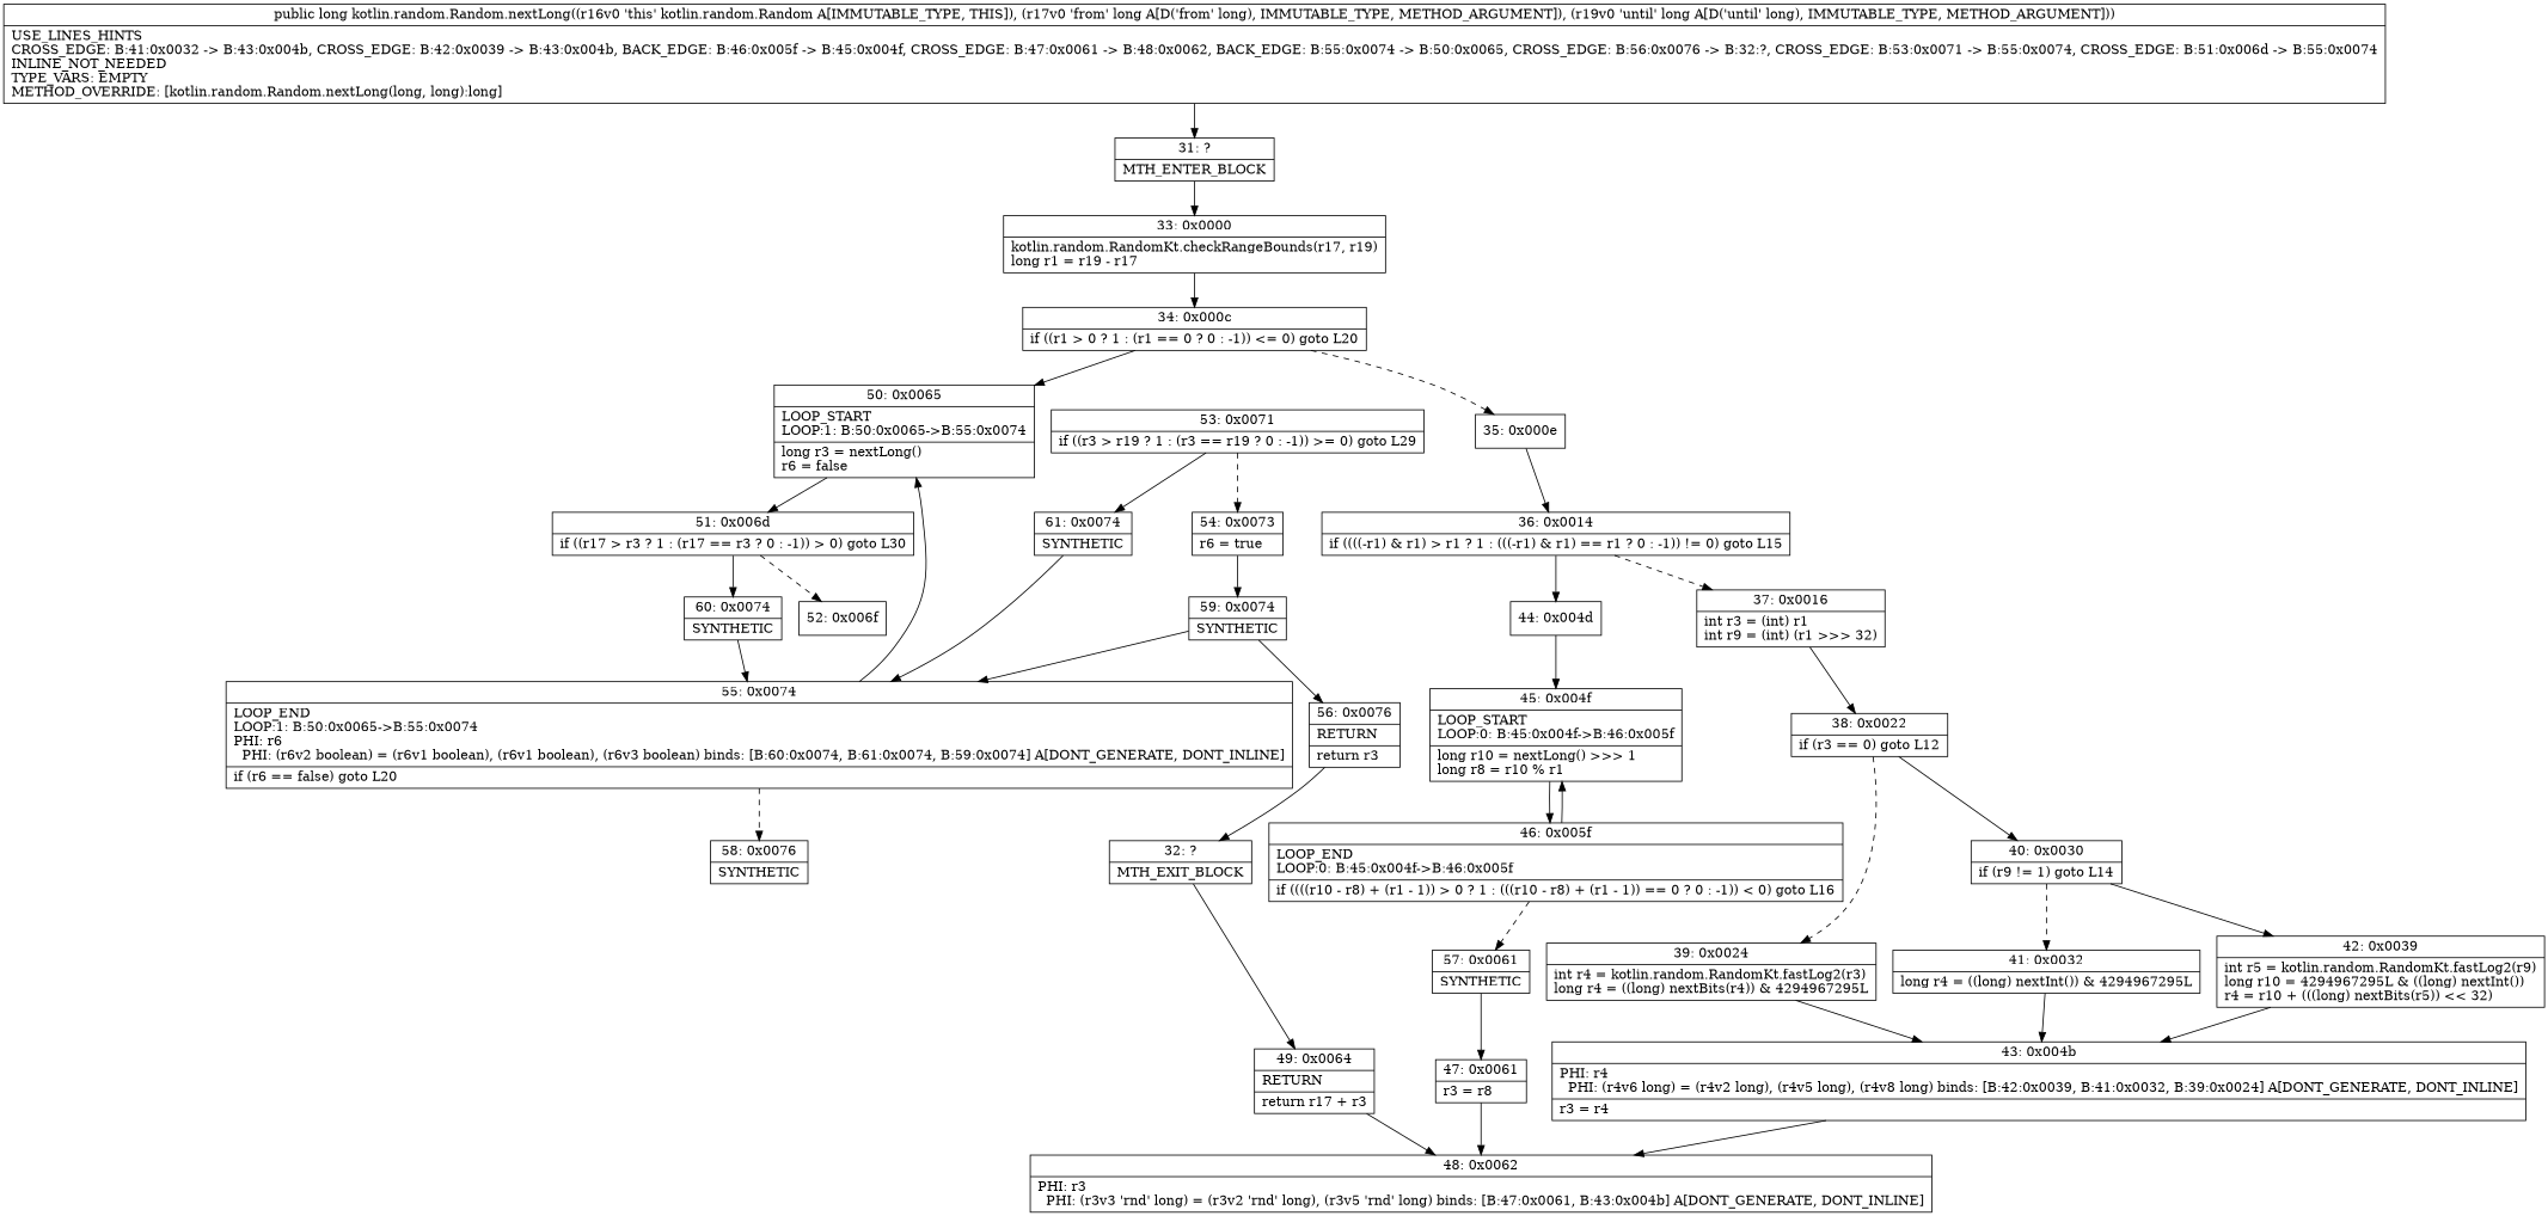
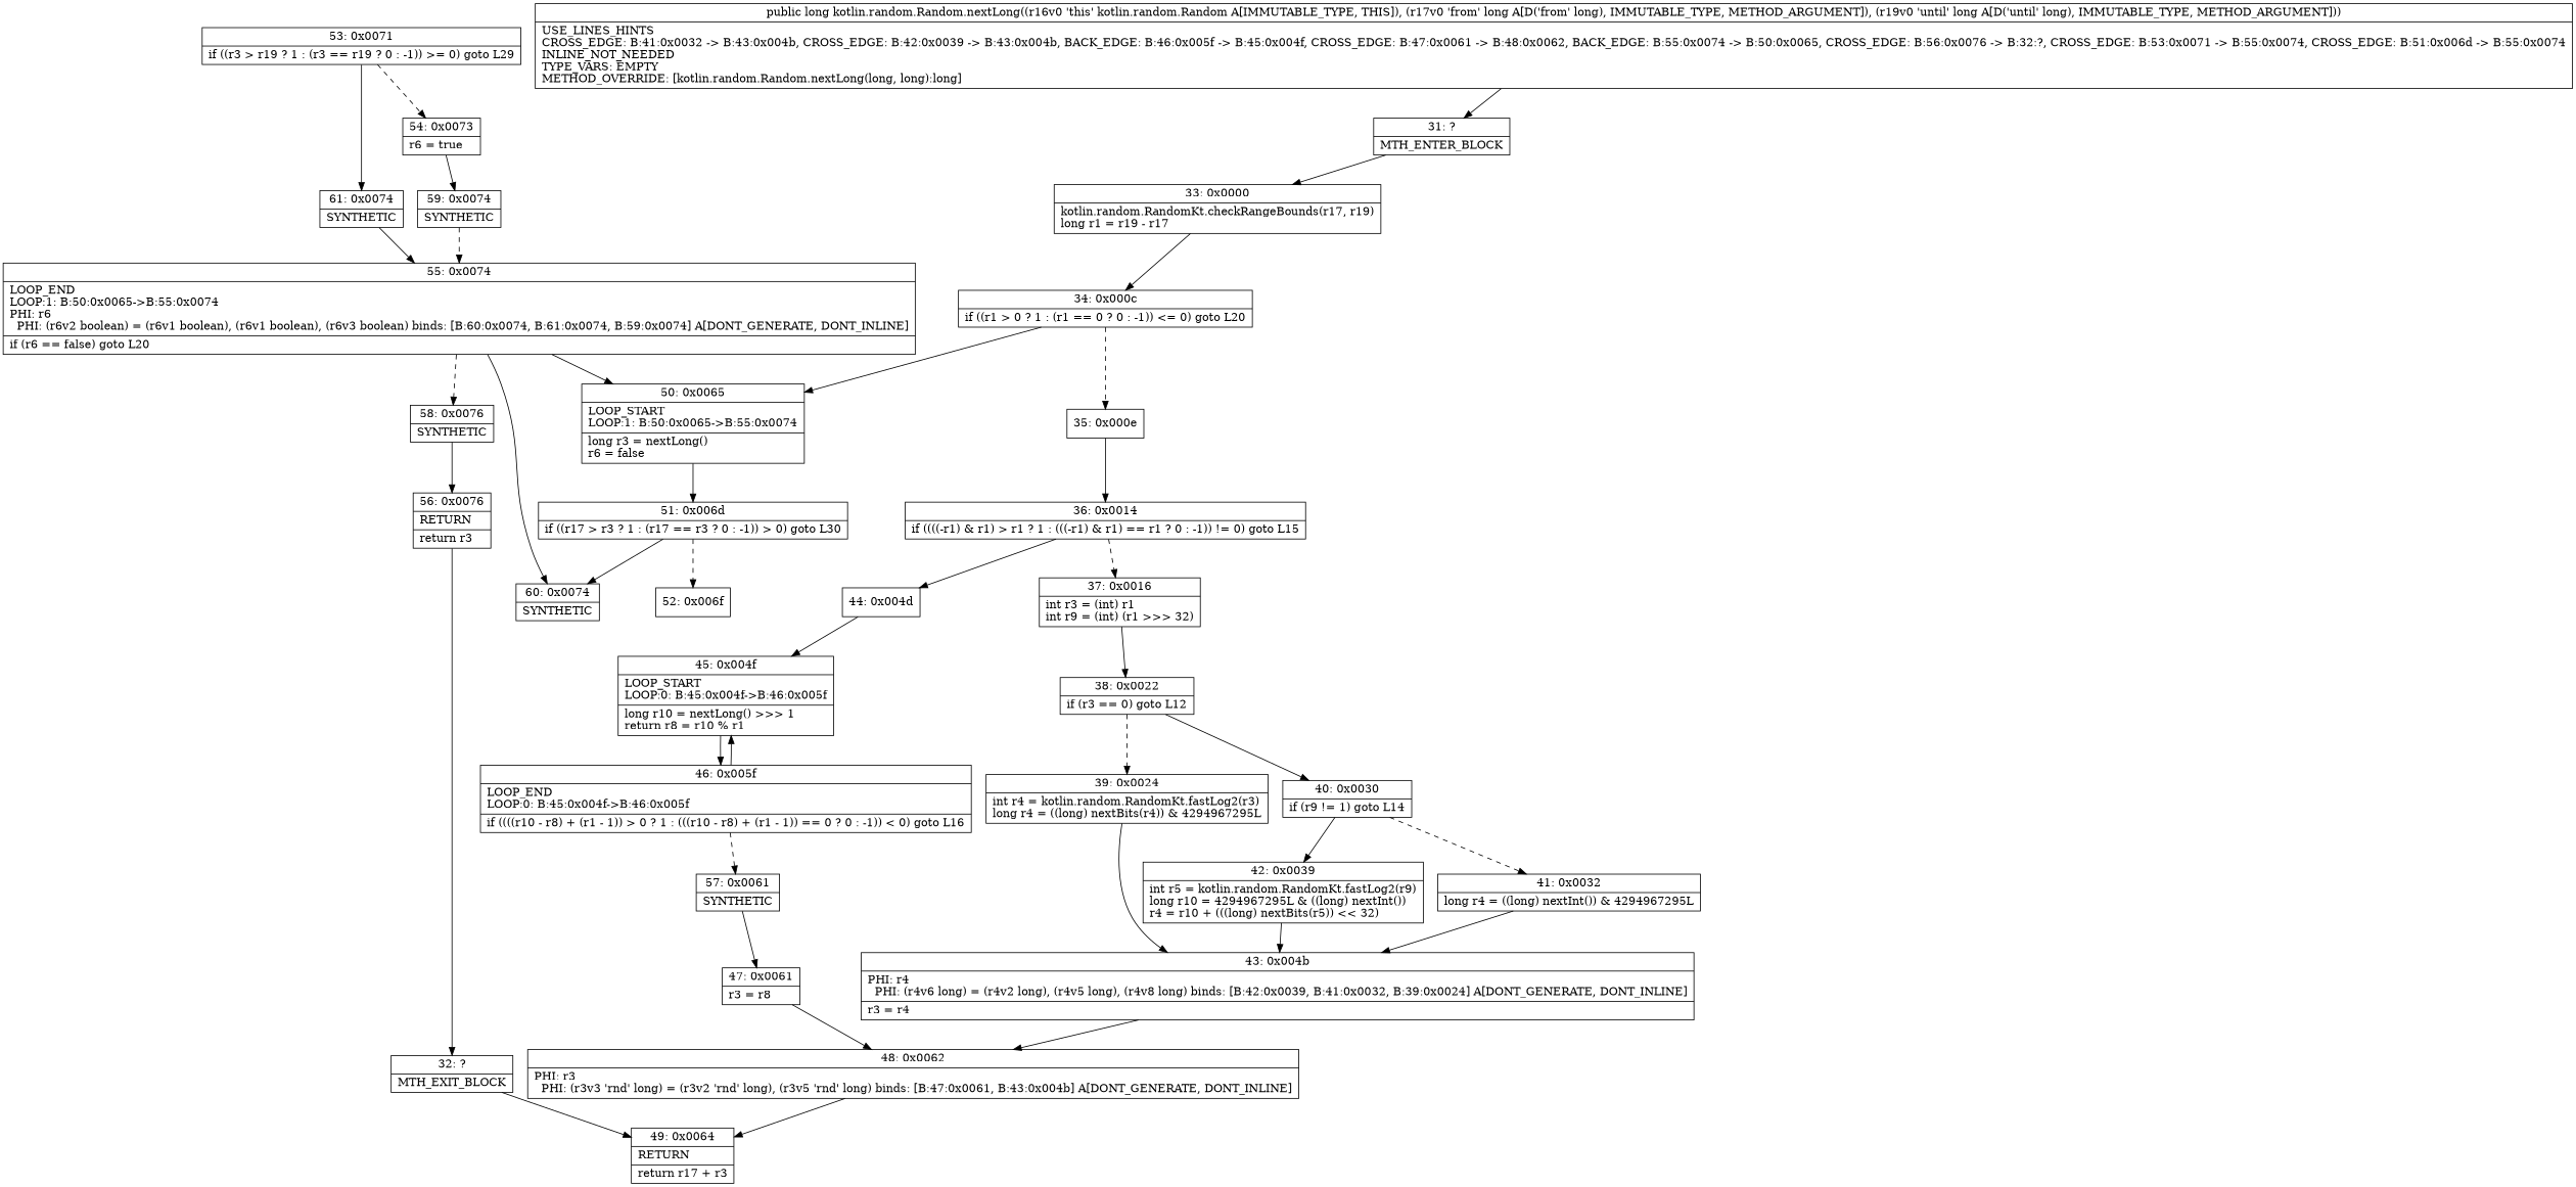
  digraph {
    node [shape=record]
    n1 [label="{31\:\ ?|MTH_ENTER_BLOCK\l}"]
    n2 [label="{33\:\ 0x0000|kotlin.random.RandomKt.checkRangeBounds(r17, r19)\llong r1 = r19 \- r17\l}"]
    n3 [label="{34\:\ 0x000c|if ((r1 \> 0 ? 1 : (r1 == 0 ? 0 : \-1)) \<= 0) goto L20\l}"]
    n4 [label="{35\:\ 0x000e}"]
    n5 [label="{50\:\ 0x0065|LOOP_START\lLOOP:1: B:50:0x0065\-\>B:55:0x0074\l|long r3 = nextLong()\lr6 = false\l}"]
    n6 [label="{36\:\ 0x0014|if ((((\-r1) & r1) \> r1 ? 1 : (((\-r1) & r1) == r1 ? 0 : \-1)) != 0) goto L15\l}"]
    n7 [label="{51\:\ 0x006d|if ((r17 \> r3 ? 1 : (r17 == r3 ? 0 : \-1)) \> 0) goto L30\l}"]
    n8 [label="{37\:\ 0x0016|int r3 = (int) r1\lint r9 = (int) (r1 \>\>\> 32)\l}"]
    n9 [label="{44\:\ 0x004d}"]
    n10 [label="{38\:\ 0x0022|if (r3 == 0) goto L12\l}"]
-   n11 [label="{45\:\ 0x004f|LOOP_START\lLOOP:0: B:45:0x004f\-\>B:46:0x005f\l|long r10 = nextLong() \>\>\> 1\llong r8 = r10 % r1\l}"]
+   n11 [label="{45\:\ 0x004f|LOOP_START\lLOOP:0: B:45:0x004f\-\>B:46:0x005f\l|long r10 = nextLong() \>\>\> 1\lreturn r8 = r10 % r1\l}"]
    n12 [label="{39\:\ 0x0024|int r4 = kotlin.random.RandomKt.fastLog2(r3)\llong r4 = ((long) nextBits(r4)) & 4294967295L\l}"]
    n13 [label="{40\:\ 0x0030|if (r9 != 1) goto L14\l}"]
    n14 [label="{43\:\ 0x004b|PHI: r4 \l  PHI: (r4v6 long) = (r4v2 long), (r4v5 long), (r4v8 long) binds: [B:42:0x0039, B:41:0x0032, B:39:0x0024] A[DONT_GENERATE, DONT_INLINE]\l|r3 = r4\l}"]
    n15 [label="{41\:\ 0x0032|long r4 = ((long) nextInt()) & 4294967295L\l}"]
    n16 [label="{42\:\ 0x0039|int r5 = kotlin.random.RandomKt.fastLog2(r9)\llong r10 = 4294967295L & ((long) nextInt())\lr4 = r10 + (((long) nextBits(r5)) \<\< 32)\l}"]
    n17 [label="{48\:\ 0x0062|PHI: r3 \l  PHI: (r3v3 'rnd' long) = (r3v2 'rnd' long), (r3v5 'rnd' long) binds: [B:47:0x0061, B:43:0x004b] A[DONT_GENERATE, DONT_INLINE]\l}"]
    n18 [label="{49\:\ 0x0064|RETURN\l|return r17 + r3\l}"]
    n19 [label="{32\:\ ?|MTH_EXIT_BLOCK\l}"]
    n20 [label="{46\:\ 0x005f|LOOP_END\lLOOP:0: B:45:0x004f\-\>B:46:0x005f\l|if ((((r10 \- r8) + (r1 \- 1)) \> 0 ? 1 : (((r10 \- r8) + (r1 \- 1)) == 0 ? 0 : \-1)) \< 0) goto L16\l}"]
    n21 [label="{57\:\ 0x0061|SYNTHETIC\l}"]
    n22 [label="{47\:\ 0x0061|r3 = r8\l}"]
    n23 [label="{52\:\ 0x006f}"]
    n24 [label="{60\:\ 0x0074|SYNTHETIC\l}"]
    n25 [label="{55\:\ 0x0074|LOOP_END\lLOOP:1: B:50:0x0065\-\>B:55:0x0074\lPHI: r6 \l  PHI: (r6v2 boolean) = (r6v1 boolean), (r6v1 boolean), (r6v3 boolean) binds: [B:60:0x0074, B:61:0x0074, B:59:0x0074] A[DONT_GENERATE, DONT_INLINE]\l|if (r6 == false) goto L20\l}"]
    n26 [label="{53\:\ 0x0071|if ((r3 \> r19 ? 1 : (r3 == r19 ? 0 : \-1)) \>= 0) goto L29\l}"]
    n27 [label="{54\:\ 0x0073|r6 = true\l}"]
    n28 [label="{61\:\ 0x0074|SYNTHETIC\l}"]
    n29 [label="{59\:\ 0x0074|SYNTHETIC\l}"]
    n30 [label="{58\:\ 0x0076|SYNTHETIC\l}"]
    n31 [label="{56\:\ 0x0076|RETURN\l|return r3\l}"]
    n32 [label="{public long kotlin.random.Random.nextLong((r16v0 'this' kotlin.random.Random A[IMMUTABLE_TYPE, THIS]), (r17v0 'from' long A[D('from' long), IMMUTABLE_TYPE, METHOD_ARGUMENT]), (r19v0 'until' long A[D('until' long), IMMUTABLE_TYPE, METHOD_ARGUMENT]))  | USE_LINES_HINTS\lCROSS_EDGE: B:41:0x0032 \-\> B:43:0x004b, CROSS_EDGE: B:42:0x0039 \-\> B:43:0x004b, BACK_EDGE: B:46:0x005f \-\> B:45:0x004f, CROSS_EDGE: B:47:0x0061 \-\> B:48:0x0062, BACK_EDGE: B:55:0x0074 \-\> B:50:0x0065, CROSS_EDGE: B:56:0x0076 \-\> B:32:?, CROSS_EDGE: B:53:0x0071 \-\> B:55:0x0074, CROSS_EDGE: B:51:0x006d \-\> B:55:0x0074\lINLINE_NOT_NEEDED\lTYPE_VARS: EMPTY\lMETHOD_OVERRIDE: [kotlin.random.Random.nextLong(long, long):long]\l}"]
    n1 -> n2
    n2 -> n3
    n3 -> n4 [style=dashed]
    n3 -> n5
    n4 -> n6
    n5 -> n7
    n6 -> n8 [style=dashed]
    n6 -> n9
    n7 -> n23 [style=dashed]
    n7 -> n24
    n8 -> n10
    n9 -> n11
    n10 -> n12 [style=dashed]
    n10 -> n13
    n11 -> n20
    n12 -> n14
    n13 -> n15 [style=dashed]
    n13 -> n16
    n14 -> n17
    n15 -> n14
    n16 -> n14
-   n18 -> n17
+   n17 -> n18
    n19 -> n18
    n20 -> n11
    n20 -> n21 [style=dashed]
    n21 -> n22
    n22 -> n17
-   n24 -> n25
+   n25 -> n24
    n25 -> n5
    n25 -> n30 [style=dashed]
    n26 -> n27 [style=dashed]
    n26 -> n28
    n27 -> n29
    n28 -> n25
-   n29 -> n25
-   n29 -> n31
+   n29 -> n25 [style=dashed]
+   n30 -> n31
    n31 -> n19
    n32 -> n1
  }
